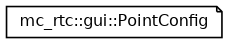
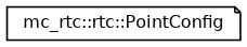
  digraph {
    rankdir=LR
-   n1 [color=black fillcolor=white fontname=Helvetica fontsize=10 height=0.2 label="mc_rtc::gui::PointConfig" shape=note style=filled width=0.4]
+   n1 [color=black fillcolor=white fontname=Helvetica fontsize=10 height=0.2 label="mc_rtc::rtc::PointConfig" shape=note style=filled width=0.4]
  }
